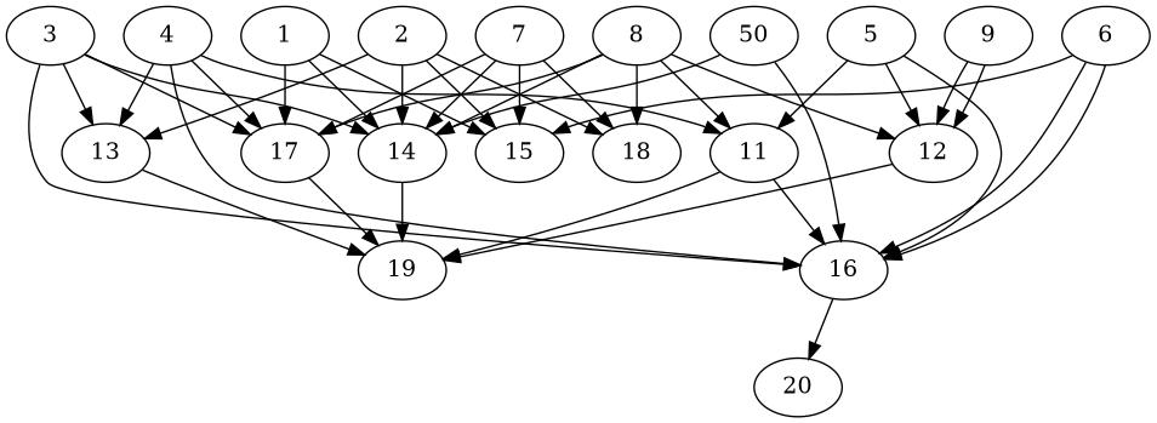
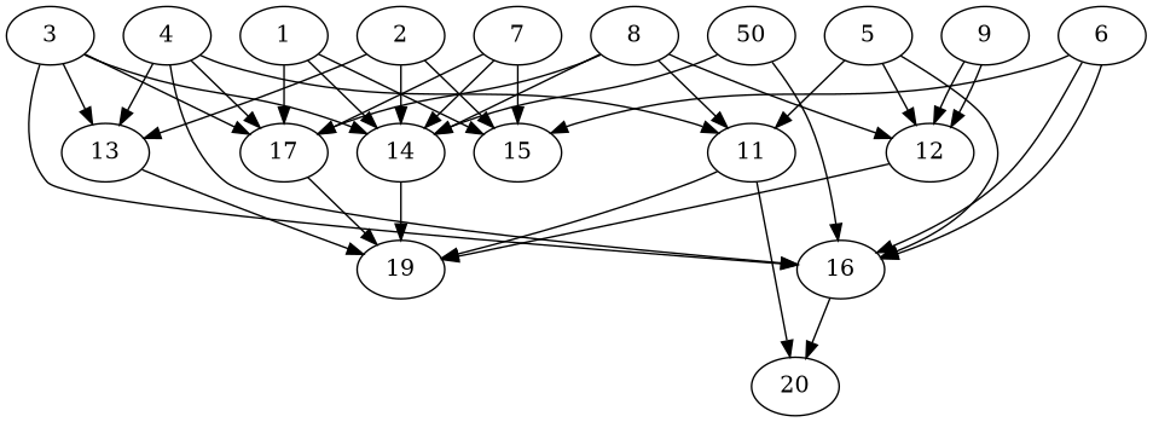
  digraph {
    node [alpha=0.02]
    1 [expect_size=24384512]
    14 [alpha=0.09 expect_size=48463872]
    15 [alpha=0.13 expect_size=41854976]
    17 [expect_size=21840896]
    19 [alpha=0.05 expect_size=23757824]
    2 [expect_size=25807872]
    13 [alpha=0.01 expect_size=39067648]
-   18 [alpha=0.08 expect_size=19353600]
    3 [alpha=0.04 expect_size=33523712]
    16 [alpha=0.07 expect_size=38844416]
    20 [alpha=0.18 expect_size=45619200]
    4 [alpha=0.17 expect_size=14947328]
    11 [alpha=0.09 expect_size=30671872]
    5 [alpha=0.19 expect_size=20001792]
    12 [alpha=0.05 expect_size=35384320]
    6 [alpha=0.13 expect_size=36320256]
    7 [alpha=0.19 expect_size=15488000]
    8 [expect_size=27311104]
    9 [alpha=0.09 expect_size=50603008]
    n20 [alpha=0.01 expect_size=47903744 label=50]
    1 -> 14
    1 -> 15
    1 -> 17
    14 -> 19
    17 -> 19
    2 -> 14
    2 -> 15
    2 -> 13
-   2 -> 18
    13 -> 19
    3 -> 14
    3 -> 17
    3 -> 13
    3 -> 16
    16 -> 20
    4 -> 17
    4 -> 13
    4 -> 16
    4 -> 11
    11 -> 19
-   11 -> 16
+   11 -> 20
    5 -> 16
    5 -> 11
    5 -> 12
    12 -> 19
    6 -> 15
    6 -> 16
    6 -> 16
    7 -> 14
    7 -> 15
    7 -> 17
-   7 -> 18
    8 -> 14
    8 -> 17
-   8 -> 18
    8 -> 11
    8 -> 12
    9 -> 12
    9 -> 12
    n20 -> 14
    n20 -> 16
  }
